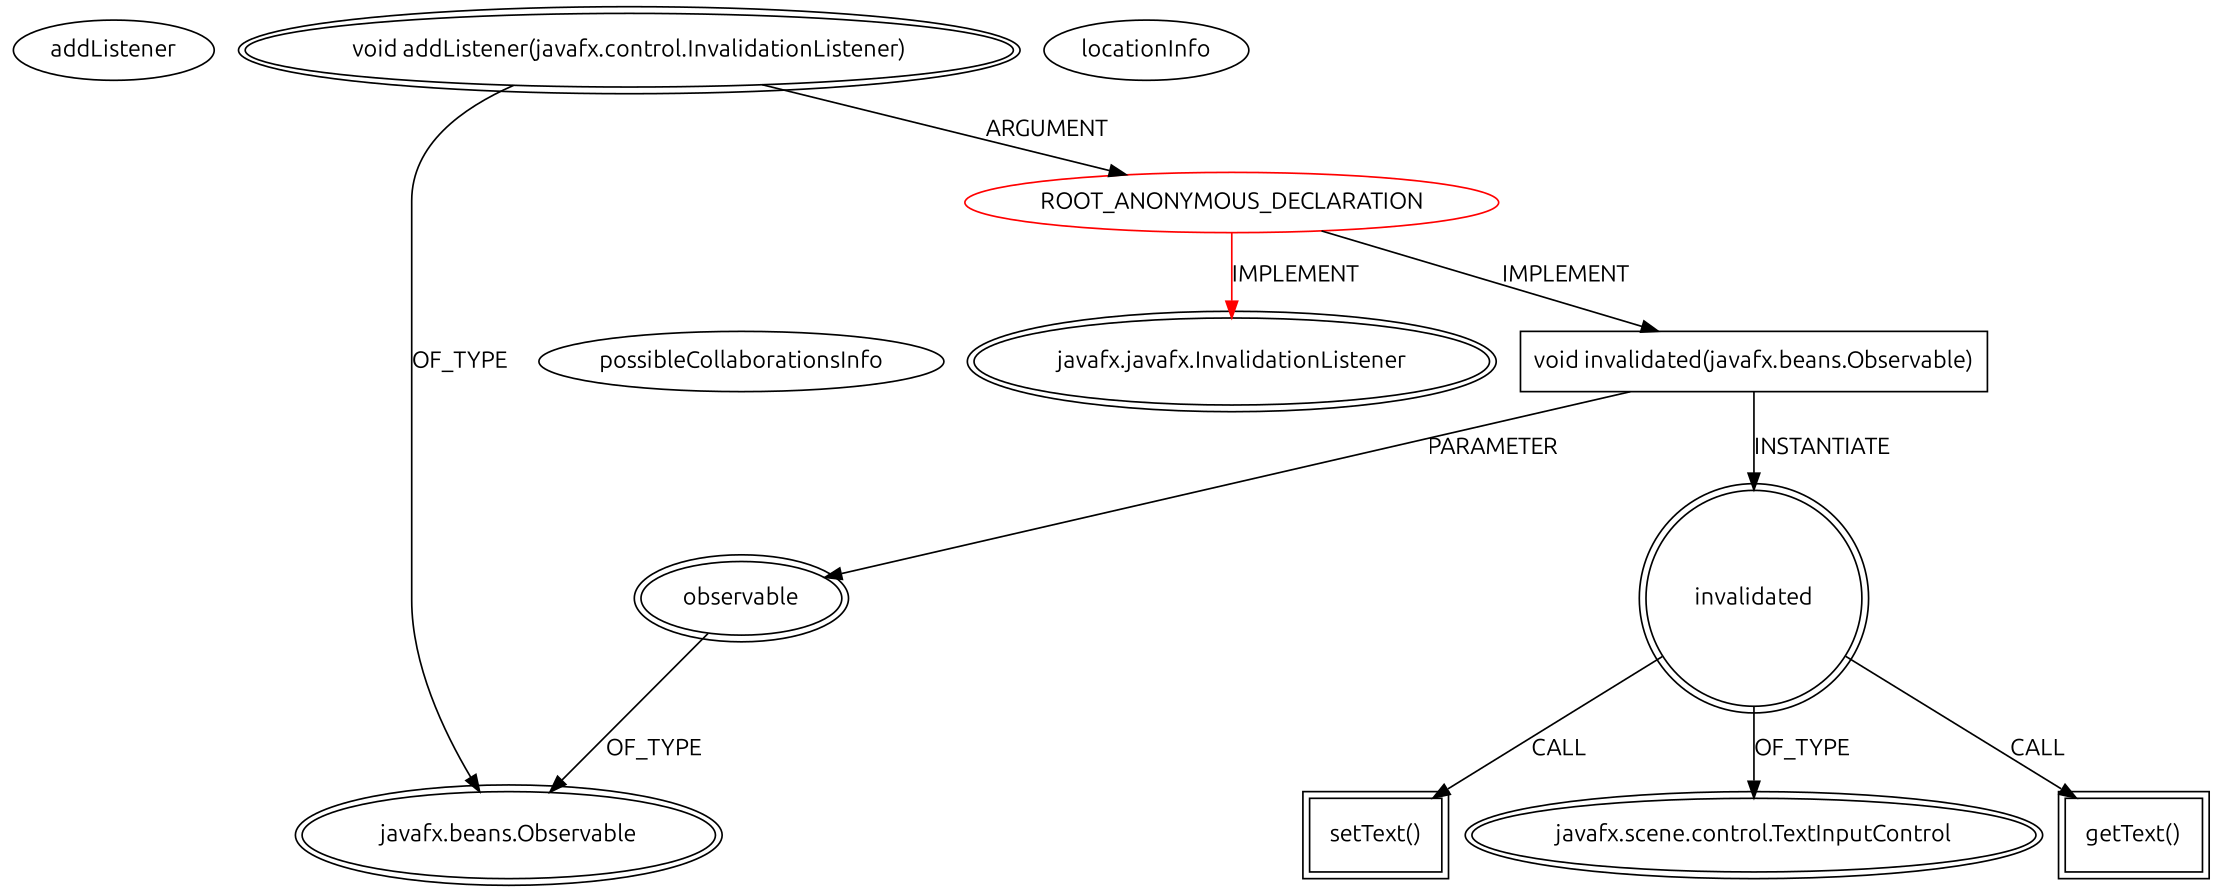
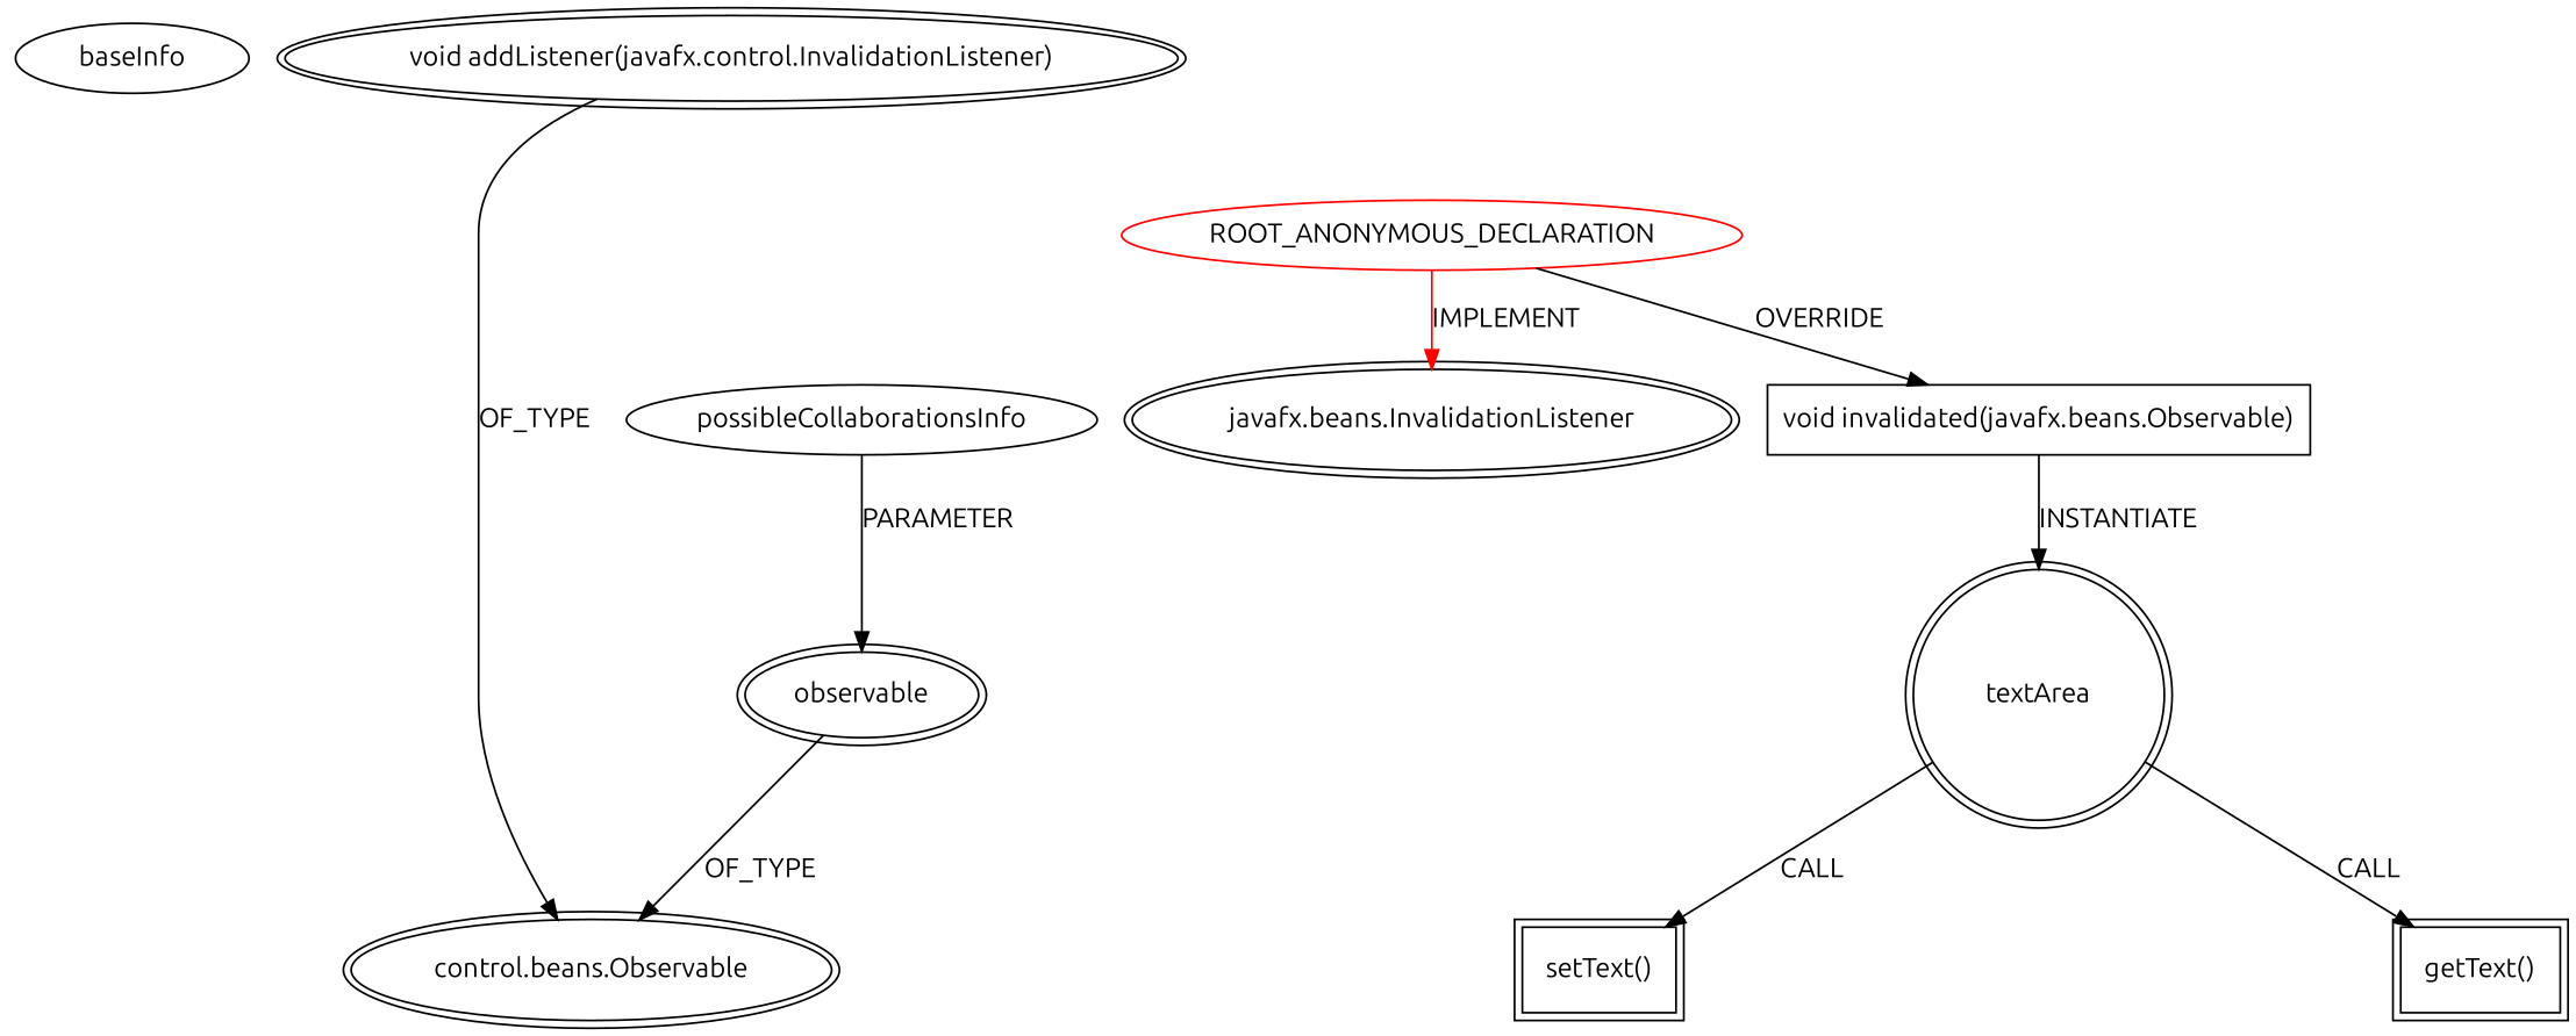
  digraph {
    fontname=Ubuntu
    node [fontname=Ubuntu isFrameworkType=true peripheries=2]
    edge [fontname=Ubuntu]
-   baseInfo [category=extension_graph graphId=873 isAnonymous=true possibleRelation=false label=addListener isFrameworkType="" peripheries=""]
+   baseInfo [category=extension_graph graphId=873 isAnonymous=true possibleRelation=false isFrameworkType="" peripheries=""]
    possibleCollaborationsInfo [isFrameworkType="" peripheries=""]
-   locationInfo [contextSignature="void addTextListener()" filePath="/Manzzz-DBClient/DBClient-master/src/main/java/com/application/view/CapsWords.java" graphId=873 projectName="Manzzz-DBClient" isFrameworkType="" peripheries=""]
    n4 [color=red isFrameworkType=false label=ROOT_ANONYMOUS_DECLARATION vertexType=ROOT_ANONYMOUS_DECLARATION peripheries=""]
-   n5 [label="javafx.javafx.InvalidationListener" vertexType=FRAMEWORK_INTERFACE_TYPE]
+   n5 [label="javafx.beans.InvalidationListener" vertexType=FRAMEWORK_INTERFACE_TYPE]
    n6 [isFrameworkType=false label="void invalidated(javafx.beans.Observable)" shape=box vertexType=OVERRIDING_METHOD_DECLARATION peripheries=""]
    n7 [label=observable vertexType=PARAMETER_DECLARATION]
-   n8 [label=invalidated shape=circle vertexType=VARIABLE_EXPRESION]
+   n8 [label=textArea shape=circle vertexType=VARIABLE_EXPRESION]
    n9 [label="void addListener(javafx.control.InvalidationListener)" vertexType=OUTSIDE_CALL]
-   n10 [label="javafx.beans.Observable" vertexType=FRAMEWORK_INTERFACE_TYPE]
-   n11 [label="javafx.scene.control.TextInputControl" vertexType=FRAMEWORK_CLASS_TYPE]
+   n10 [label="control.beans.Observable" vertexType=FRAMEWORK_INTERFACE_TYPE]
    n12 [label="getText()" shape=box vertexType=INSIDE_CALL]
    n13 [label="setText()" shape=box vertexType=INSIDE_CALL]
    n4 -> n5 [color=red label=IMPLEMENT]
-   n4 -> n6 [label=IMPLEMENT]
-   n6 -> n7 [label=PARAMETER]
+   n4 -> n6 [label=OVERRIDE]
+   possibleCollaborationsInfo -> n7 [label=PARAMETER]
    n6 -> n8 [label=INSTANTIATE]
    n7 -> n10 [label=OF_TYPE]
-   n8 -> n11 [label=OF_TYPE]
    n8 -> n12 [label=CALL]
    n8 -> n13 [label=CALL]
-   n9 -> n4 [label=ARGUMENT]
    n9 -> n10 [label=OF_TYPE]
  }
